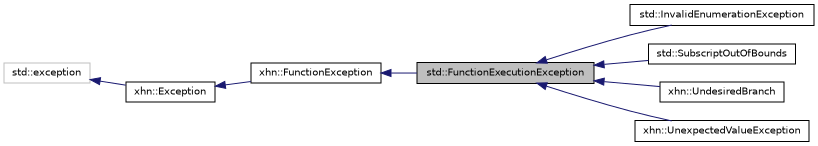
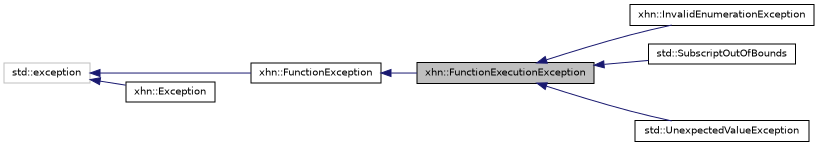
  digraph {
    rankdir=LR
    node [color=black fillcolor=white fontname=Helvetica fontsize=10 shape=record style=filled]
    edge [color=midnightblue dir=back fontname=Helvetica fontsize=10 labelfontname=Helvetica labelfontsize=10 style=solid]
-   n1 [fillcolor=grey75 fontcolor=black height=0.2 label="std::FunctionExecutionException" width=0.4]
-   n2 [height=0.2 label="std::InvalidEnumerationException" width=0.4]
+   n1 [fillcolor=grey75 fontcolor=black height=0.2 label="xhn::FunctionExecutionException" width=0.4]
+   n2 [height=0.2 label="xhn::InvalidEnumerationException" width=0.4]
    n3 [height=0.2 label="std::SubscriptOutOfBounds" width=0.4]
-   n4 [height=0.2 label="xhn::UndesiredBranch" width=0.4]
-   n5 [height=0.2 label="xhn::UnexpectedValueException" width=0.4]
+   n5 [height=0.2 label="std::UnexpectedValueException" width=0.4]
    n6 [height=0.2 label="xhn::FunctionException" width=0.4]
    n7 [height=0.2 label="xhn::Exception" width=0.4]
    n8 [color=grey75 height=0.2 label="std::exception" width=0.4]
    n1 -> n2
    n1 -> n3
-   n1 -> n4
    n1 -> n5
    n6 -> n1
-   n7 -> n6
+   n8 -> n6
    n8 -> n7
  }
